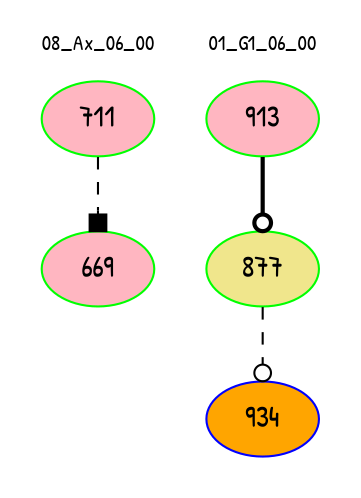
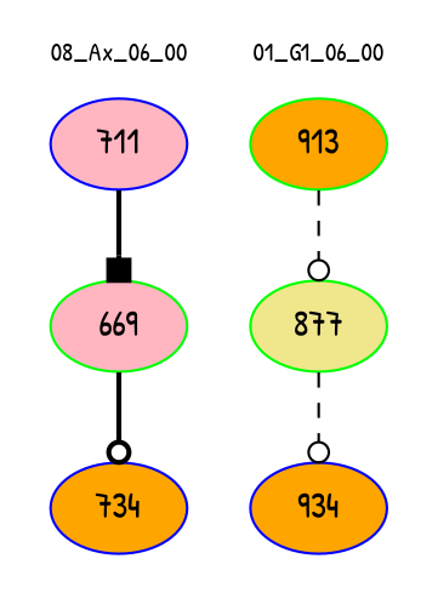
  digraph {
    fontname="Patrick Hand"
    node [color=green fillcolor=orange fontname="Patrick Hand" style=filled]
    edge [arrowhead=odot color=black fontname="Patrick Hand" style=bold]
-   n1 [fillcolor=lightpink label=711]
+   n1 [color=blue fillcolor=lightpink label=711]
    n2 [fillcolor=lightpink label=669]
-   n4 [fillcolor=lightpink label=913]
+   n3 [color=blue label=734]
+   n4 [label=913]
    n5 [fillcolor=khaki label=877]
    n6 [color=blue label=934]
    subgraph cluster_1 {
      color=white
      fontsize=10
      label="08_Ax_06_00"
      n1
      n2
+     n3
    }
    subgraph cluster_2 {
      color=white
      fontsize=10
      label="01_G1_06_00"
      n4
      n5
      n6
    }
-   n1 -> n2 [arrowhead=box style=dashed]
-   n4 -> n5
+   n1 -> n2 [arrowhead=box]
+   n2 -> n3
+   n4 -> n5 [style=dashed]
    n5 -> n6 [style=dashed]
  }
